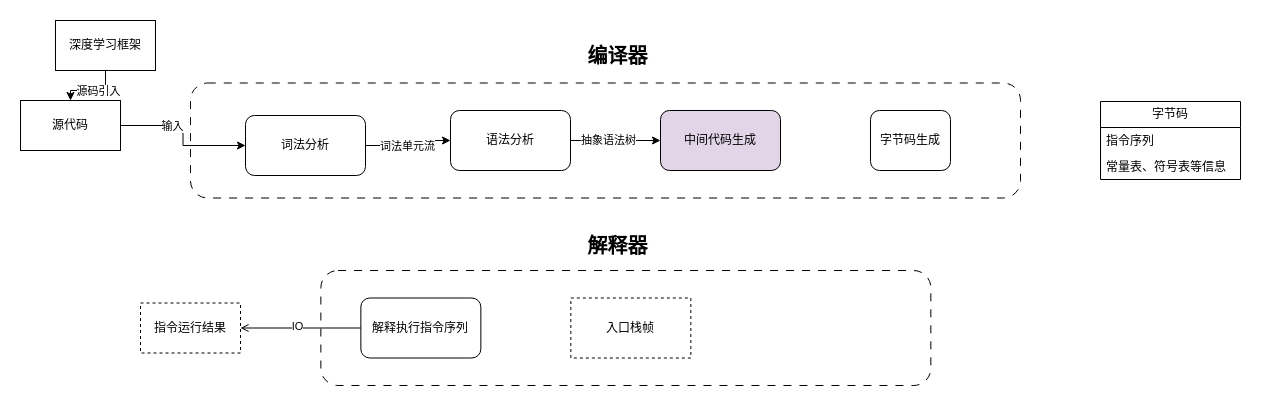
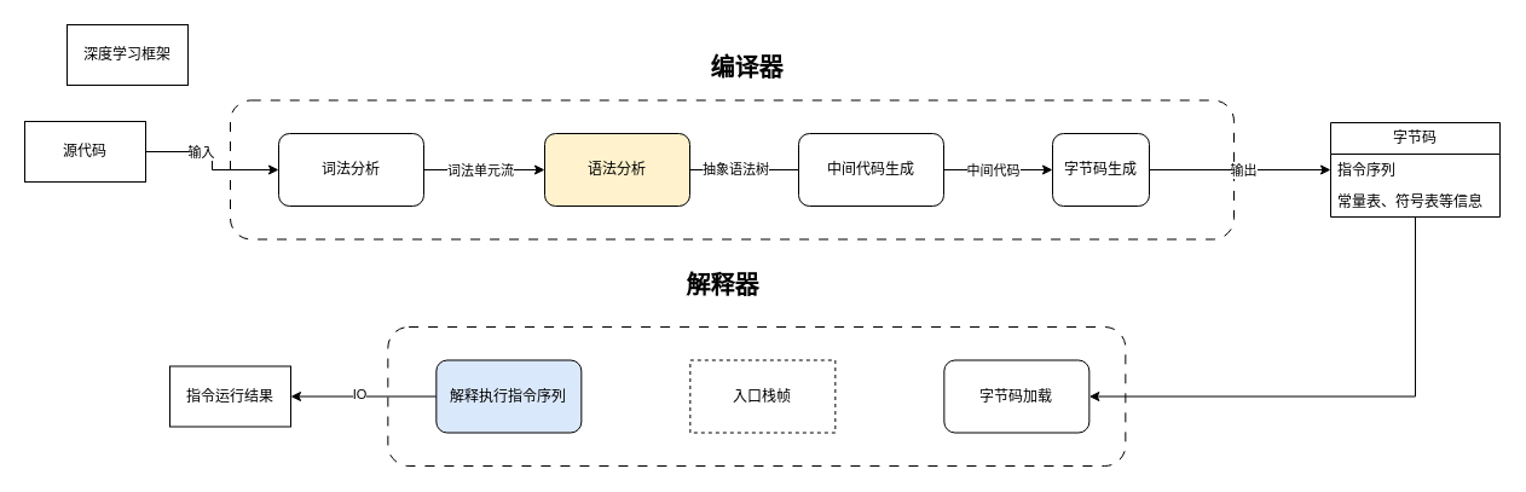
  <mxCell id="0" />
  <mxCell id="1" parent="0" />
  <mxCell id="2" value="" style="rounded=1;whiteSpace=wrap;html=1;dashed=1;dashPattern=8 8;" vertex="1" parent="1"><mxGeometry x="190" y="82.5" width="830" height="115" as="geometry" /></mxCell>
  <mxCell id="3" style="edgeStyle=orthogonalEdgeStyle;rounded=0;orthogonalLoop=1;jettySize=auto;html=1;exitX=1;exitY=0.5;exitDx=0;exitDy=0;entryX=0;entryY=0.5;entryDx=0;entryDy=0;" edge="1" parent="1" source="5" target="8"><mxGeometry relative="1" as="geometry"><mxPoint x="280" y="40" as="sourcePoint" /></mxGeometry></mxCell>
  <mxCell id="4" value="输入" style="edgeLabel;html=1;align=center;verticalAlign=middle;resizable=0;points=[];" vertex="1" connectable="0" parent="3"><mxGeometry x="-0.453" y="-1" relative="1" as="geometry"><mxPoint x="11" y="-1" as="offset" /></mxGeometry></mxCell>
  <mxCell id="5" value="源代码" style="rounded=0;whiteSpace=wrap;html=1;" vertex="1" parent="1"><mxGeometry x="20" y="100" width="100" height="50" as="geometry" /></mxCell>
  <mxCell id="6" style="edgeStyle=orthogonalEdgeStyle;rounded=0;orthogonalLoop=1;jettySize=auto;html=1;exitX=1;exitY=0.5;exitDx=0;exitDy=0;entryX=0;entryY=0.5;entryDx=0;entryDy=0;" edge="1" parent="1" source="8" target="11"><mxGeometry relative="1" as="geometry" /></mxCell>
  <mxCell id="7" value="词法单元流" style="edgeLabel;html=1;align=center;verticalAlign=middle;resizable=0;points=[];" vertex="1" connectable="0" parent="6"><mxGeometry x="-0.083" relative="1" as="geometry"><mxPoint as="offset" /></mxGeometry></mxCell>
- <mxCell id="8" value="词法分析" style="rounded=1;whiteSpace=wrap;html=1;" vertex="1" parent="1"><mxGeometry x="245" y="115" width="120" height="60" as="geometry" /></mxCell>
- <mxCell id="9" style="edgeStyle=orthogonalEdgeStyle;rounded=0;orthogonalLoop=1;jettySize=auto;html=1;exitX=1;exitY=0.5;exitDx=0;exitDy=0;entryX=0;entryY=0.5;entryDx=0;entryDy=0;" edge="1" parent="1" source="11" target="14"><mxGeometry relative="1" as="geometry" /></mxCell>
+ <mxCell id="8" value="词法分析" style="rounded=1;whiteSpace=wrap;html=1;" vertex="1" parent="1"><mxGeometry x="230" y="110" width="120" height="60" as="geometry" /></mxCell>
+ <mxCell id="9" style="edgeStyle=orthogonalEdgeStyle;rounded=0;orthogonalLoop=1;jettySize=auto;html=1;exitX=1;exitY=0.5;exitDx=0;exitDy=0;entryX=0;entryY=0.5;entryDx=0;entryDy=0;endArrow=none;" edge="1" parent="1" source="11" target="14"><mxGeometry relative="1" as="geometry" /></mxCell>
  <mxCell id="10" value="抽象语法树" style="edgeLabel;html=1;align=center;verticalAlign=middle;resizable=0;points=[];" vertex="1" connectable="0" parent="9"><mxGeometry x="-0.178" y="1" relative="1" as="geometry"><mxPoint as="offset" /></mxGeometry></mxCell>
- <mxCell id="11" value="语法分析" style="rounded=1;whiteSpace=wrap;html=1;" vertex="1" parent="1"><mxGeometry x="450" y="110" width="120" height="60" as="geometry" /></mxCell>
- <mxCell id="14" value="中间代码生成" style="rounded=1;whiteSpace=wrap;html=1;fillColor=#e1d5e7;" vertex="1" parent="1"><mxGeometry x="660" y="110" width="120" height="60" as="geometry" /></mxCell>
+ <mxCell id="11" value="语法分析" style="rounded=1;whiteSpace=wrap;html=1;fillColor=#fff2cc;" vertex="1" parent="1"><mxGeometry x="450" y="110" width="120" height="60" as="geometry" /></mxCell>
+ <mxCell id="12" style="edgeStyle=orthogonalEdgeStyle;rounded=0;orthogonalLoop=1;jettySize=auto;html=1;exitX=1;exitY=0.5;exitDx=0;exitDy=0;entryX=0;entryY=0.5;entryDx=0;entryDy=0;" edge="1" parent="1" source="14" target="17"><mxGeometry relative="1" as="geometry" /></mxCell>
+ <mxCell id="13" value="中间代码" style="edgeLabel;html=1;align=center;verticalAlign=middle;resizable=0;points=[];" vertex="1" connectable="0" parent="12"><mxGeometry x="0.031" y="2" relative="1" as="geometry"><mxPoint x="-6" y="2" as="offset" /></mxGeometry></mxCell>
+ <mxCell id="14" value="中间代码生成" style="rounded=1;whiteSpace=wrap;html=1;" vertex="1" parent="1"><mxGeometry x="660" y="110" width="120" height="60" as="geometry" /></mxCell>
+ <mxCell id="15" style="edgeStyle=orthogonalEdgeStyle;rounded=0;orthogonalLoop=1;jettySize=auto;html=1;exitX=1;exitY=0.5;exitDx=0;exitDy=0;" edge="1" parent="1" source="17" target="19"><mxGeometry relative="1" as="geometry"><mxPoint x="280" y="280" as="sourcePoint" /><Array as="points" /></mxGeometry></mxCell>
+ <mxCell id="16" value="输出" style="edgeLabel;html=1;align=center;verticalAlign=middle;resizable=0;points=[];" vertex="1" connectable="0" parent="15"><mxGeometry x="-0.174" y="1" relative="1" as="geometry"><mxPoint x="15" y="1" as="offset" /></mxGeometry></mxCell>
  <mxCell id="17" value="字节码生成" style="rounded=1;whiteSpace=wrap;html=1;" vertex="1" parent="1"><mxGeometry x="870" y="110" width="80" height="60" as="geometry" /></mxCell>
  <mxCell id="18" value="编译器" style="text;html=1;align=center;verticalAlign=middle;whiteSpace=wrap;rounded=0;fontStyle=1;fontSize=20;" vertex="1" parent="1"><mxGeometry x="575" y="40" width="85" height="30" as="geometry" /></mxCell>
  <mxCell id="19" value="字节码" style="swimlane;fontStyle=0;childLayout=stackLayout;horizontal=1;startSize=26;fillColor=none;horizontalStack=0;resizeParent=1;resizeParentMax=0;resizeLast=0;collapsible=1;marginBottom=0;whiteSpace=wrap;html=1;" vertex="1" parent="1"><mxGeometry x="1100" y="101" width="140" height="78" as="geometry"><mxRectangle x="100" y="540" width="80" height="30" as="alternateBounds" /></mxGeometry></mxCell>
  <mxCell id="20" value="指令序列" style="text;strokeColor=none;fillColor=none;align=left;verticalAlign=top;spacingLeft=4;spacingRight=4;overflow=hidden;rotatable=0;points=[[0,0.5],[1,0.5]];portConstraint=eastwest;whiteSpace=wrap;html=1;" vertex="1" parent="19"><mxGeometry y="26" width="140" height="26" as="geometry" /></mxCell>
  <mxCell id="21" value="常量表、符号表等信息" style="text;strokeColor=none;fillColor=none;align=left;verticalAlign=top;spacingLeft=4;spacingRight=4;overflow=hidden;rotatable=0;points=[[0,0.5],[1,0.5]];portConstraint=eastwest;whiteSpace=wrap;html=1;" vertex="1" parent="19"><mxGeometry y="52" width="140" height="26" as="geometry" /></mxCell>
  <mxCell id="22" value="" style="rounded=1;whiteSpace=wrap;html=1;dashed=1;dashPattern=8 8;container=0;" vertex="1" parent="1"><mxGeometry x="320.35" y="270" width="610" height="115" as="geometry" /></mxCell>
- <mxCell id="25" style="edgeStyle=orthogonalEdgeStyle;rounded=0;orthogonalLoop=1;jettySize=auto;html=1;endArrow=open;" edge="1" parent="1" source="27" target="30"><mxGeometry relative="1" as="geometry" /></mxCell>
+ <mxCell id="23" style="edgeStyle=orthogonalEdgeStyle;rounded=0;orthogonalLoop=1;jettySize=auto;html=1;entryX=1;entryY=0.5;entryDx=0;entryDy=0;exitX=0.5;exitY=1;exitDx=0;exitDy=0;" edge="1" parent="1" source="19" target="24"><mxGeometry relative="1" as="geometry"><mxPoint x="1190" y="240" as="sourcePoint" /><mxPoint x="1080" y="427.5" as="targetPoint" /></mxGeometry></mxCell>
+ <mxCell id="24" value="字节码加载" style="rounded=1;whiteSpace=wrap;html=1;" vertex="1" parent="1"><mxGeometry x="780.35" y="297.5" width="120" height="60" as="geometry" /></mxCell>
+ <mxCell id="25" style="edgeStyle=orthogonalEdgeStyle;rounded=0;orthogonalLoop=1;jettySize=auto;html=1;" edge="1" parent="1" source="27" target="30"><mxGeometry relative="1" as="geometry" /></mxCell>
  <mxCell id="26" value="IO" style="edgeLabel;html=1;align=center;verticalAlign=middle;resizable=0;points=[];" vertex="1" connectable="0" parent="25"><mxGeometry x="-0.451" y="-2" relative="1" as="geometry"><mxPoint x="-31" as="offset" /></mxGeometry></mxCell>
- <mxCell id="27" value="解释执行指令序列" style="rounded=1;whiteSpace=wrap;html=1;" vertex="1" parent="1"><mxGeometry x="360.35" y="297.5" width="120" height="60" as="geometry" /></mxCell>
- <mxCell id="28" value="解释器" style="text;html=1;align=center;verticalAlign=middle;whiteSpace=wrap;rounded=0;fontStyle=1;fontSize=20;" vertex="1" parent="1"><mxGeometry x="575" y="230" width="85" height="30" as="geometry" /></mxCell>
+ <mxCell id="27" value="解释执行指令序列" style="rounded=1;whiteSpace=wrap;html=1;fillColor=#dae8fc;" vertex="1" parent="1"><mxGeometry x="360.35" y="297.5" width="120" height="60" as="geometry" /></mxCell>
+ <mxCell id="28" value="解释器" style="text;html=1;align=center;verticalAlign=middle;whiteSpace=wrap;rounded=0;fontStyle=1;fontSize=20;" vertex="1" parent="1"><mxGeometry x="555" y="220" width="85" height="30" as="geometry" /></mxCell>
  <mxCell id="29" value="入口栈帧" style="rounded=0;whiteSpace=wrap;html=1;dashed=1;" vertex="1" parent="1"><mxGeometry x="570.35" y="297.5" width="120" height="60" as="geometry" /></mxCell>
- <mxCell id="30" value="指令运行结果" style="rounded=0;whiteSpace=wrap;html=1;dashed=1;" vertex="1" parent="1"><mxGeometry x="140" y="302.5" width="100" height="50" as="geometry" /></mxCell>
- <mxCell id="31" style="edgeStyle=orthogonalEdgeStyle;rounded=0;orthogonalLoop=1;jettySize=auto;html=1;exitX=0.5;exitY=1;exitDx=0;exitDy=0;entryX=0.5;entryY=0;entryDx=0;entryDy=0;" edge="1" parent="1" source="33" target="5"><mxGeometry relative="1" as="geometry" /></mxCell>
- <mxCell id="32" value="源码引入" style="edgeLabel;html=1;align=center;verticalAlign=middle;resizable=0;points=[];" vertex="1" connectable="0" parent="31"><mxGeometry x="-0.13" relative="1" as="geometry"><mxPoint as="offset" /></mxGeometry></mxCell>
+ <mxCell id="30" value="指令运行结果" style="rounded=0;whiteSpace=wrap;html=1;" vertex="1" parent="1"><mxGeometry x="140" y="302.5" width="100" height="50" as="geometry" /></mxCell>
  <mxCell id="33" value="深度学习框架" style="rounded=0;whiteSpace=wrap;html=1;" vertex="1" parent="1"><mxGeometry x="55" y="20" width="100" height="50" as="geometry" /></mxCell>
  <mxCell id="34" style="edgeStyle=orthogonalEdgeStyle;rounded=0;orthogonalLoop=1;jettySize=auto;html=1;exitX=0.5;exitY=1;exitDx=0;exitDy=0;" edge="1" parent="1" source="18" target="18"><mxGeometry relative="1" as="geometry" /></mxCell>
